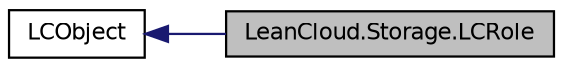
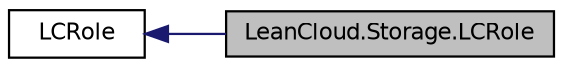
  digraph {
    rankdir=LR
    node [color=black fontname=Helvetica fontsize=10 shape=record style=filled]
    n1 [fillcolor=grey75 fontcolor=black height=0.2 label="LeanCloud.Storage.LCRole" width=0.4]
-   n2 [fillcolor=white height=0.2 label=LCObject width=0.4]
+   n2 [fillcolor=white height=0.2 label=LCRole width=0.4]
    n2 -> n1 [color=midnightblue dir=back fontname=Helvetica fontsize=10 labelfontname=Helvetica labelfontsize=10 style=solid]
  }
